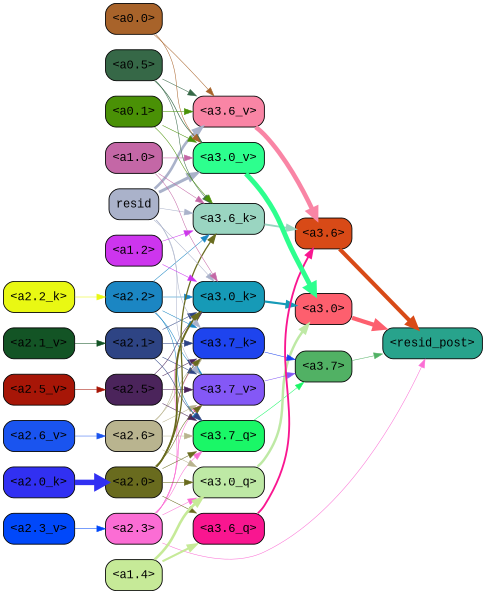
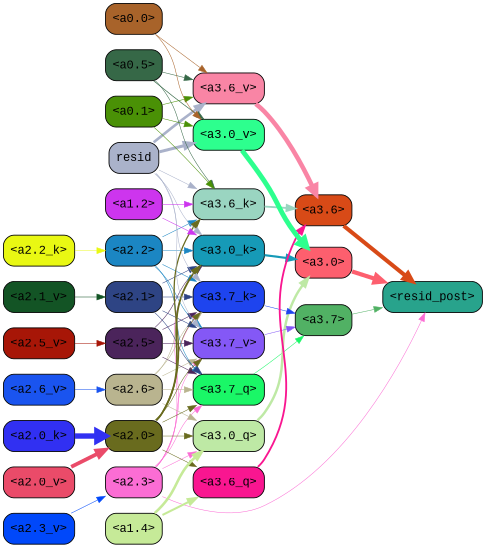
  strict digraph {
    fontname="Liberation Mono"
    rankdir=LR
    splines=true
    node [color=black fontname="Liberation Mono" shape=box style="filled, rounded"]
    edge [color="#696b1e" fontname="Liberation Mono" penwidth=0.6]
    "<a3.7>" [fillcolor="#51b164"]
    "<resid_post>" [fillcolor="#28a38c"]
    "<a3.6>" [fillcolor="#d84a17"]
    "<a3.0>" [fillcolor="#fd5f6e"]
    "<a2.3>" [fillcolor="#fb6dd4"]
    "<a3.7_q>" [fillcolor="#1af767"]
    "<a3.0_q>" [fillcolor="#bee9a5"]
    "<a3.7_k>" [fillcolor="#1e44ee"]
    "<a3.0_k>" [fillcolor="#169ab7"]
    "<a3.7_v>" [fillcolor="#8458f6"]
    "<a3.6_q>" [fillcolor="#f91690"]
    "<a3.6_k>" [fillcolor="#9ad5c1"]
    "<a3.6_v>" [fillcolor="#f985a5"]
    "<a3.0_v>" [fillcolor="#2dff8e"]
    "<a2.6>" [fillcolor="#b9b48f"]
    "<a2.5>" [fillcolor="#4b245b"]
    "<a2.2>" [fillcolor="#1b86c3"]
    "<a2.1>" [fillcolor="#2e4484"]
    "<a2.0>" [fillcolor="#696b1e"]
    "<a1.4>" [fillcolor="#c6ea98"]
    n21 [fillcolor="#aab2ca" label=resid]
    "<a1.2>" [fillcolor="#cd35ee"]
-   "<a1.0>" [fillcolor="#c467a6"]
    "<a0.5>" [fillcolor="#366847"]
    "<a0.1>" [fillcolor="#4a9106"]
    "<a0.0>" [fillcolor="#a8632a"]
    "<a2.2_k>" [fillcolor="#e9f813"]
    "<a2.0_k>" [fillcolor="#3130f2"]
    "<a2.6_v>" [fillcolor="#1a54ef"]
    "<a2.5_v>" [fillcolor="#a71607"]
    "<a2.3_v>" [fillcolor="#0048fa"]
    "<a2.1_v>" [fillcolor="#135425"]
+   "<a2.0_v>" [fillcolor="#ea4b69"]
    "<a3.7>" -> "<resid_post>" [color="#51b164"]
    "<a3.6>" -> "<resid_post>" [color="#d84a17" penwidth=4.7534414529800415]
    "<a3.0>" -> "<resid_post>" [color="#fd5f6e" penwidth=4.898576855659485]
    "<a2.3>" -> "<resid_post>" [color="#fb6dd4"]
    "<a2.3>" -> "<a3.7_q>" [color="#fb6dd4"]
    "<a2.3>" -> "<a3.0_q>" [color="#fb6dd4"]
    "<a2.3>" -> "<a3.7_k>" [color="#fb6dd4"]
    "<a2.3>" -> "<a3.0_k>" [color="#fb6dd4"]
    "<a2.3>" -> "<a3.7_v>" [color="#fb6dd4"]
    "<a3.7_q>" -> "<a3.7>" [color="#1af767"]
    "<a3.0_q>" -> "<a3.0>" [color="#bee9a5" penwidth=2.870753765106201]
    "<a3.7_k>" -> "<a3.7>" [color="#1e44ee"]
    "<a3.0_k>" -> "<a3.0>" [color="#169ab7" penwidth=2.520303964614868]
    "<a3.7_v>" -> "<a3.7>" [color="#8458f6"]
    "<a3.6_q>" -> "<a3.6>" [color="#f91690" penwidth=2.160832464694977]
    "<a3.6_k>" -> "<a3.6>" [color="#9ad5c1" penwidth=2.13908451795578]
    "<a3.6_v>" -> "<a3.6>" [color="#f985a5" penwidth=5.297133803367615]
    "<a3.0_v>" -> "<a3.0>" [color="#2dff8e" penwidth=5.680712580680847]
    "<a2.6>" -> "<a3.7_q>" [color="#b9b48f"]
    "<a2.6>" -> "<a3.0_q>" [color="#b9b48f"]
    "<a2.6>" -> "<a3.7_k>" [color="#b9b48f"]
    "<a2.6>" -> "<a3.0_k>" [color="#b9b48f"]
    "<a2.6>" -> "<a3.7_v>" [color="#b9b48f"]
    "<a2.5>" -> "<a3.7_q>" [color="#4b245b"]
    "<a2.5>" -> "<a3.7_k>" [color="#4b245b"]
    "<a2.5>" -> "<a3.0_k>" [color="#4b245b"]
    "<a2.5>" -> "<a3.7_v>" [color="#4b245b"]
    "<a2.2>" -> "<a3.7_q>" [color="#1b86c3"]
    "<a2.2>" -> "<a3.7_k>" [color="#1b86c3"]
    "<a2.2>" -> "<a3.0_k>" [color="#1b86c3"]
    "<a2.2>" -> "<a3.7_v>" [color="#1b86c3"]
    "<a2.2>" -> "<a3.6_k>" [color="#1b86c3"]
    "<a2.1>" -> "<a3.7_q>" [color="#2e4484"]
    "<a2.1>" -> "<a3.7_k>" [color="#2e4484"]
    "<a2.1>" -> "<a3.0_k>" [color="#2e4484"]
    "<a2.1>" -> "<a3.7_v>" [color="#2e4484"]
    "<a2.0>" -> "<a3.7_q>"
    "<a2.0>" -> "<a3.0_q>"
    "<a2.0>" -> "<a3.7_k>"
    "<a2.0>" -> "<a3.0_k>" [penwidth=2.095262974500656]
    "<a2.0>" -> "<a3.7_v>"
    "<a2.0>" -> "<a3.6_q>"
    "<a2.0>" -> "<a3.6_k>" [penwidth=1.4807794839143753]
    "<a1.4>" -> "<a3.0_q>" [color="#c6ea98" penwidth=3.0341034531593323]
    "<a1.4>" -> "<a3.6_q>" [color="#c6ea98" penwidth=2.425799250602722]
    n21 -> "<a3.7_k>" [color="#aab2ca"]
    n21 -> "<a3.0_k>" [color="#aab2ca"]
    n21 -> "<a3.7_v>" [color="#aab2ca"]
    n21 -> "<a3.6_k>" [color="#aab2ca"]
    n21 -> "<a3.6_v>" [color="#aab2ca" penwidth=3.067279100418091]
    n21 -> "<a3.0_v>" [color="#aab2ca" penwidth=3.5202720761299133]
    "<a1.2>" -> "<a3.0_k>" [color="#cd35ee"]
    "<a1.2>" -> "<a3.6_k>" [color="#cd35ee"]
-   "<a1.0>" -> "<a3.0_k>" [color="#c467a6"]
-   "<a1.0>" -> "<a3.6_k>" [color="#c467a6"]
-   "<a1.0>" -> "<a3.0_v>" [color="#c467a6"]
    "<a0.5>" -> "<a3.6_k>" [color="#366847"]
    "<a0.5>" -> "<a3.6_v>" [color="#366847"]
    "<a0.5>" -> "<a3.0_v>" [color="#366847" penwidth=0.764040544629097]
    "<a0.1>" -> "<a3.6_k>" [color="#4a9106"]
    "<a0.1>" -> "<a3.6_v>" [color="#4a9106"]
    "<a0.1>" -> "<a3.0_v>" [color="#4a9106"]
    "<a0.0>" -> "<a3.6_v>" [color="#a8632a"]
    "<a0.0>" -> "<a3.0_v>" [color="#a8632a"]
    "<a2.2_k>" -> "<a2.2>" [color="#e9f813"]
    "<a2.0_k>" -> "<a2.0>" [color="#3130f2" penwidth=6.344284534454346]
    "<a2.6_v>" -> "<a2.6>" [color="#1a54ef"]
    "<a2.5_v>" -> "<a2.5>" [color="#a71607"]
    "<a2.3_v>" -> "<a2.3>" [color="#0048fa"]
    "<a2.1_v>" -> "<a2.1>" [color="#135425"]
+   "<a2.0_v>" -> "<a2.0>" [color="#ea4b69" penwidth=4.422677040100098]
  }
